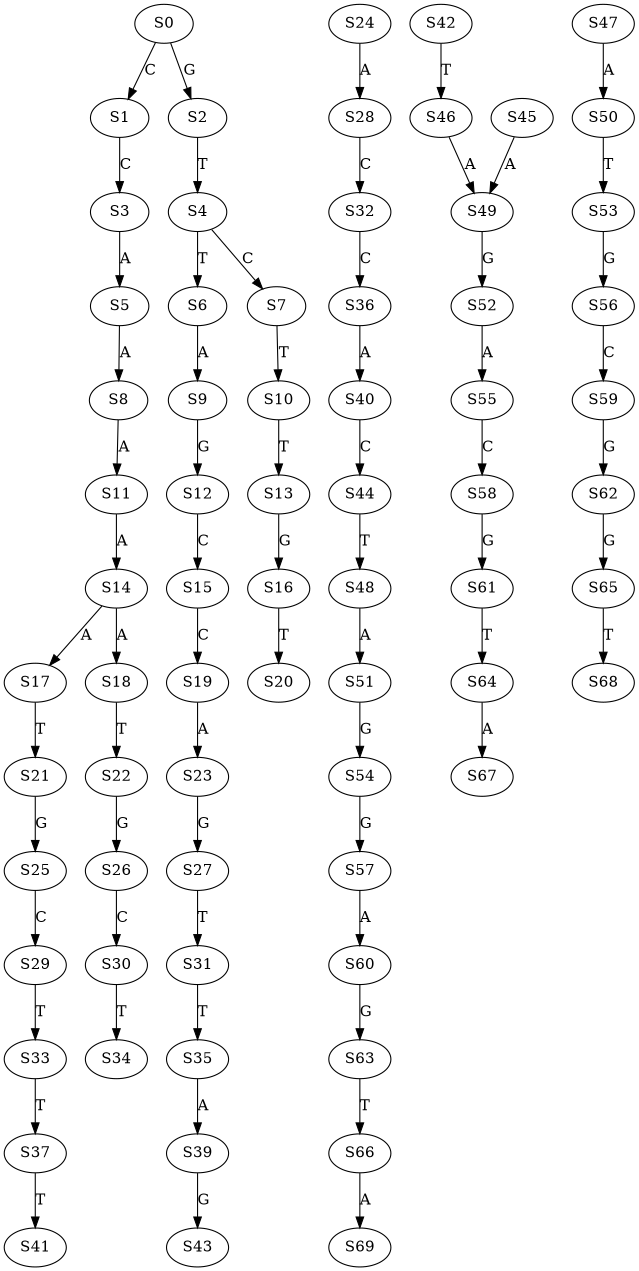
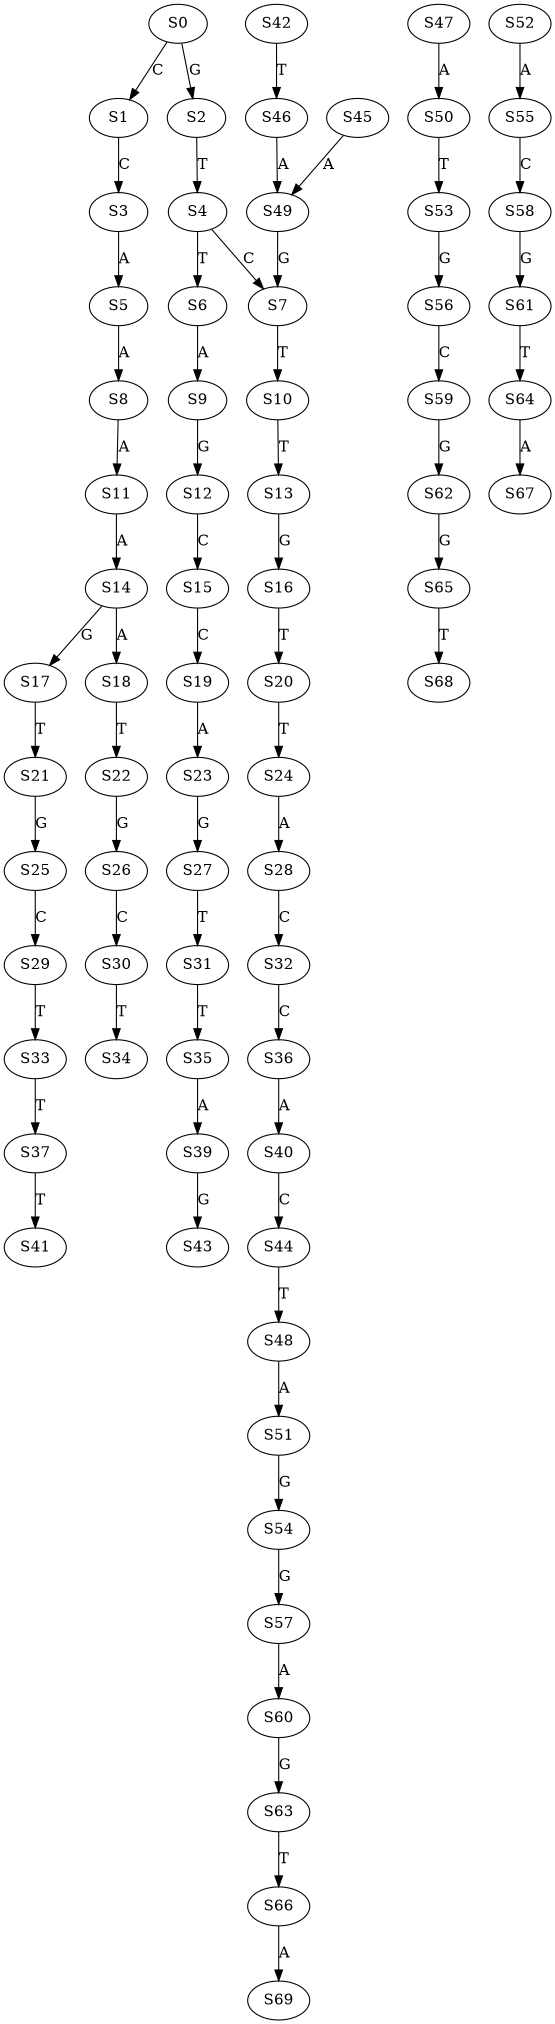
  strict digraph {
    S0
    S1
    S2
    S3
    S4
    S5
    S6
    S7
    S8
    S9
    S10
    S11
    S12
    S13
    S14
    S15
    S16
    S17
    S18
    S19
    S20
    S21
    S22
    S23
    S24
    S25
    S26
    S27
    S28
    S29
    S30
    S31
    S32
    S33
    S34
    S35
    S36
    S37
    S39
    S40
    S41
    S43
    S44
    S42
    S46
    S48
    S45
    S49
    S47
    S50
    S51
    S52
    S53
    S54
    S55
    S56
    S57
    S58
    S59
    S60
    S61
    S62
    S63
    S64
    S65
    S66
    S67
    S68
    S69
    S0 -> S1 [label=C]
    S0 -> S2 [label=G]
    S1 -> S3 [label=C]
    S2 -> S4 [label=T]
    S3 -> S5 [label=A]
    S4 -> S6 [label=T]
    S4 -> S7 [label=C]
    S5 -> S8 [label=A]
    S6 -> S9 [label=A]
    S7 -> S10 [label=T]
    S8 -> S11 [label=A]
    S9 -> S12 [label=G]
    S10 -> S13 [label=T]
    S11 -> S14 [label=A]
    S12 -> S15 [label=C]
    S13 -> S16 [label=G]
-   S14 -> S17 [label=A]
+   S14 -> S17 [label=G]
    S14 -> S18 [label=A]
    S15 -> S19 [label=C]
    S16 -> S20 [label=T]
    S17 -> S21 [label=T]
    S18 -> S22 [label=T]
    S19 -> S23 [label=A]
+   S20 -> S24 [label=T]
    S21 -> S25 [label=G]
    S22 -> S26 [label=G]
    S23 -> S27 [label=G]
    S24 -> S28 [label=A]
    S25 -> S29 [label=C]
    S26 -> S30 [label=C]
    S27 -> S31 [label=T]
    S28 -> S32 [label=C]
    S29 -> S33 [label=T]
    S30 -> S34 [label=T]
    S31 -> S35 [label=T]
    S32 -> S36 [label=C]
    S33 -> S37 [label=T]
    S35 -> S39 [label=A]
    S36 -> S40 [label=A]
    S37 -> S41 [label=T]
    S39 -> S43 [label=G]
    S40 -> S44 [label=C]
    S44 -> S48 [label=T]
    S42 -> S46 [label=T]
    S46 -> S49 [label=A]
    S48 -> S51 [label=A]
    S45 -> S49 [label=A]
-   S49 -> S52 [label=G]
+   S49 -> S7 [label=G]
    S47 -> S50 [label=A]
    S50 -> S53 [label=T]
    S51 -> S54 [label=G]
    S52 -> S55 [label=A]
    S53 -> S56 [label=G]
    S54 -> S57 [label=G]
    S55 -> S58 [label=C]
    S56 -> S59 [label=C]
    S57 -> S60 [label=A]
    S58 -> S61 [label=G]
    S59 -> S62 [label=G]
    S60 -> S63 [label=G]
    S61 -> S64 [label=T]
    S62 -> S65 [label=G]
    S63 -> S66 [label=T]
    S64 -> S67 [label=A]
    S65 -> S68 [label=T]
    S66 -> S69 [label=A]
  }
